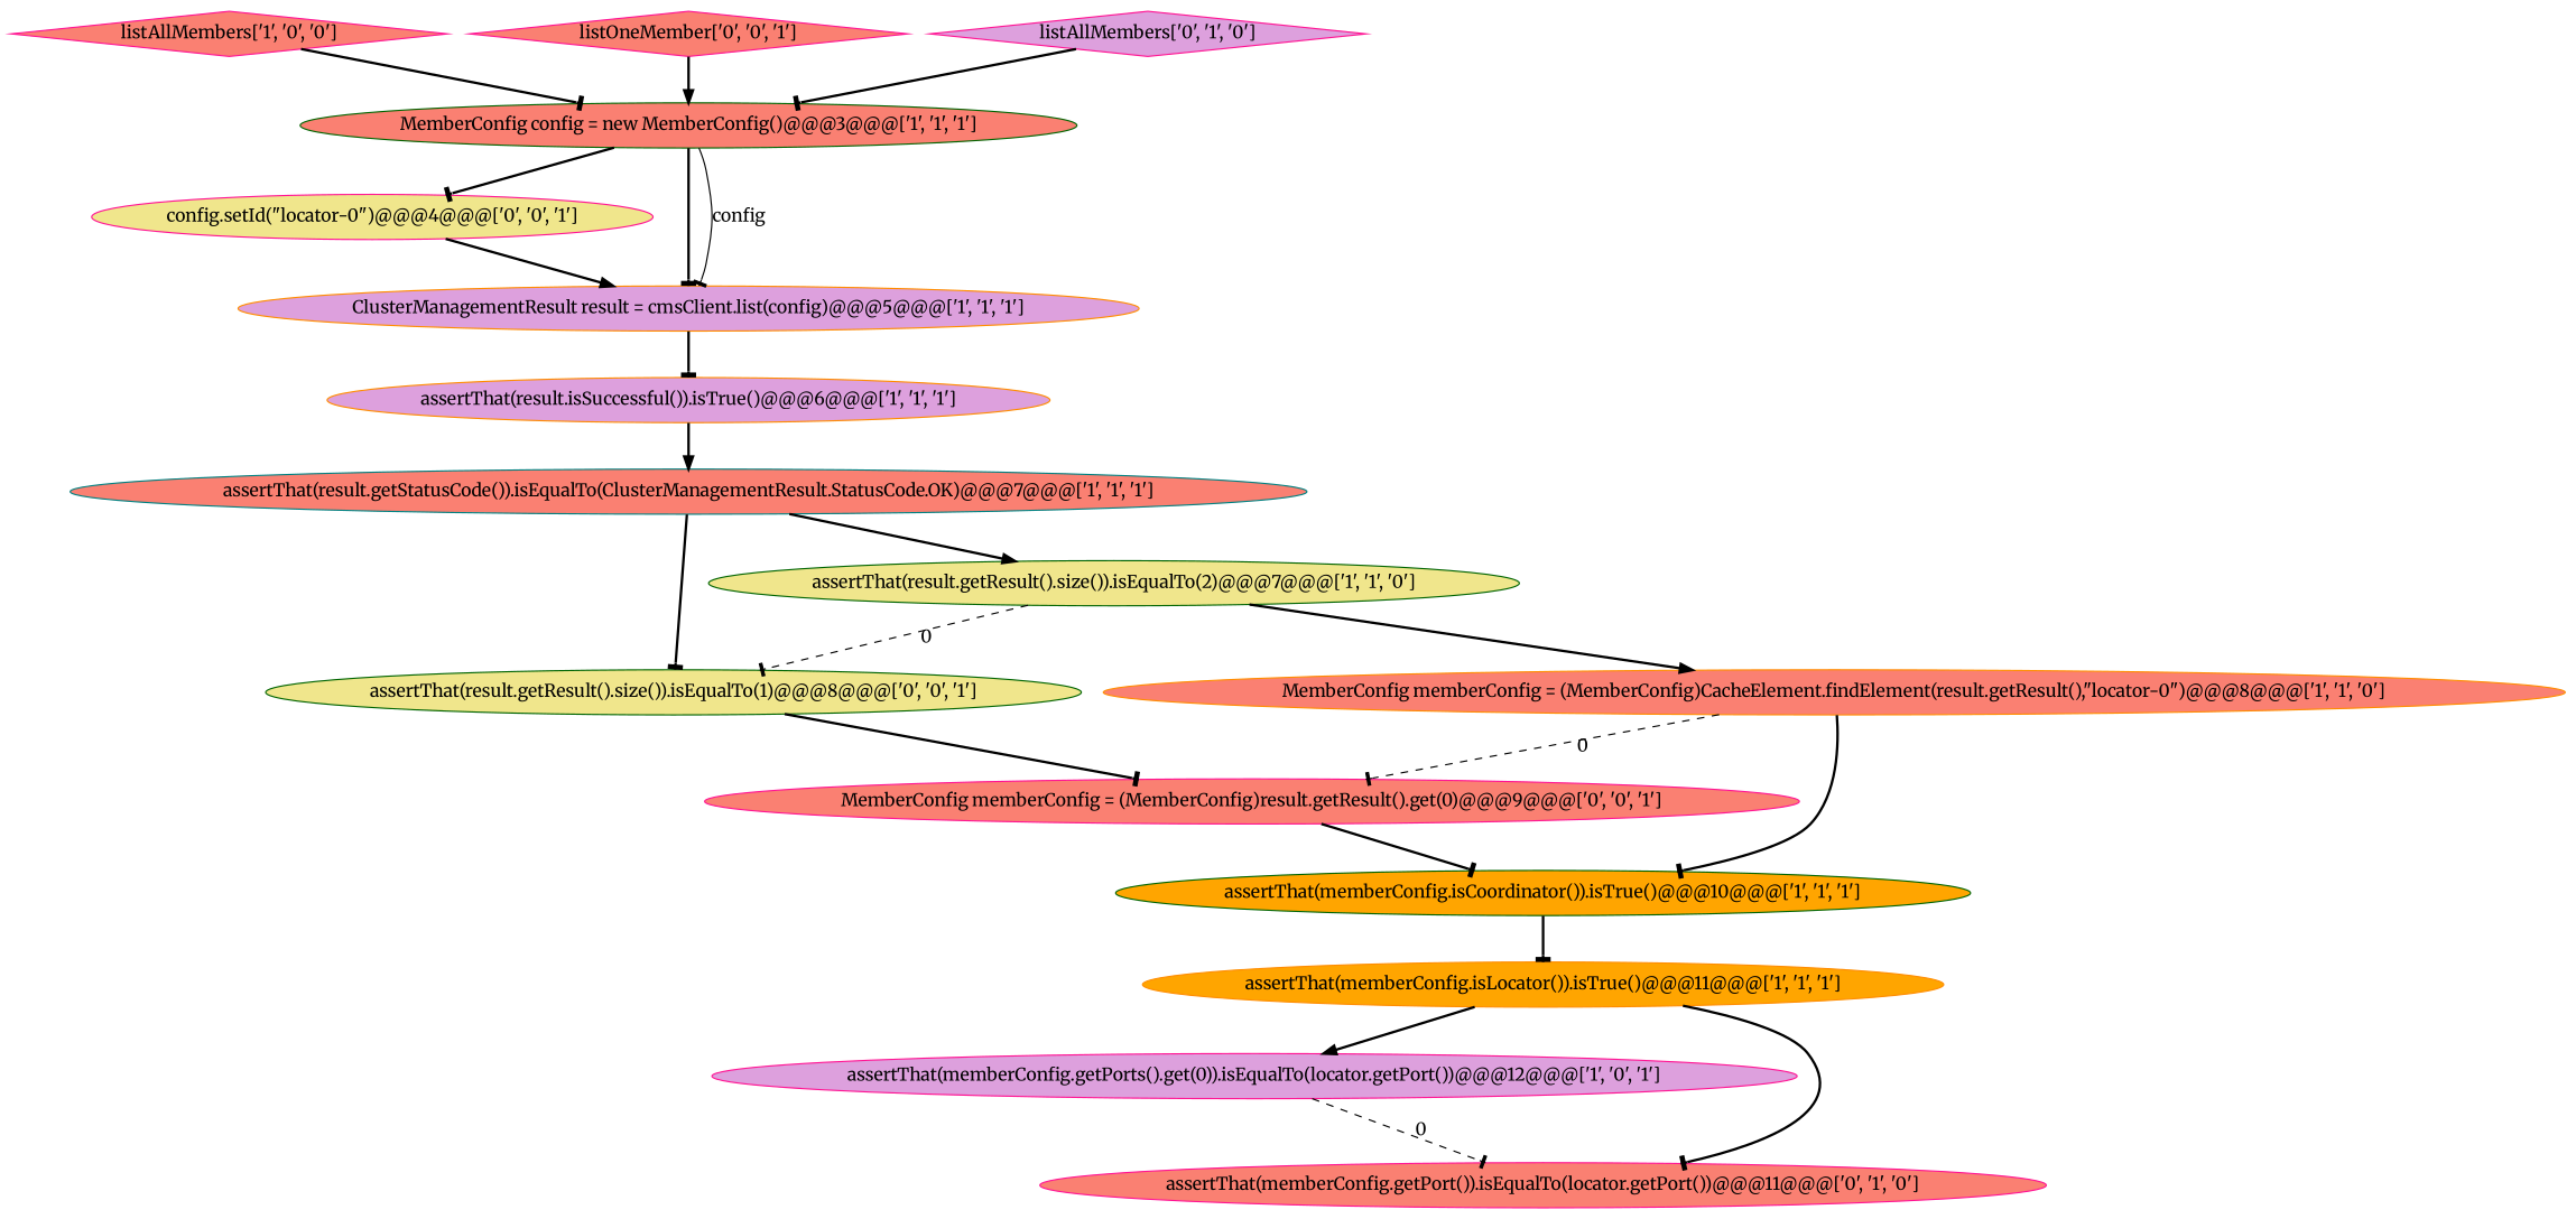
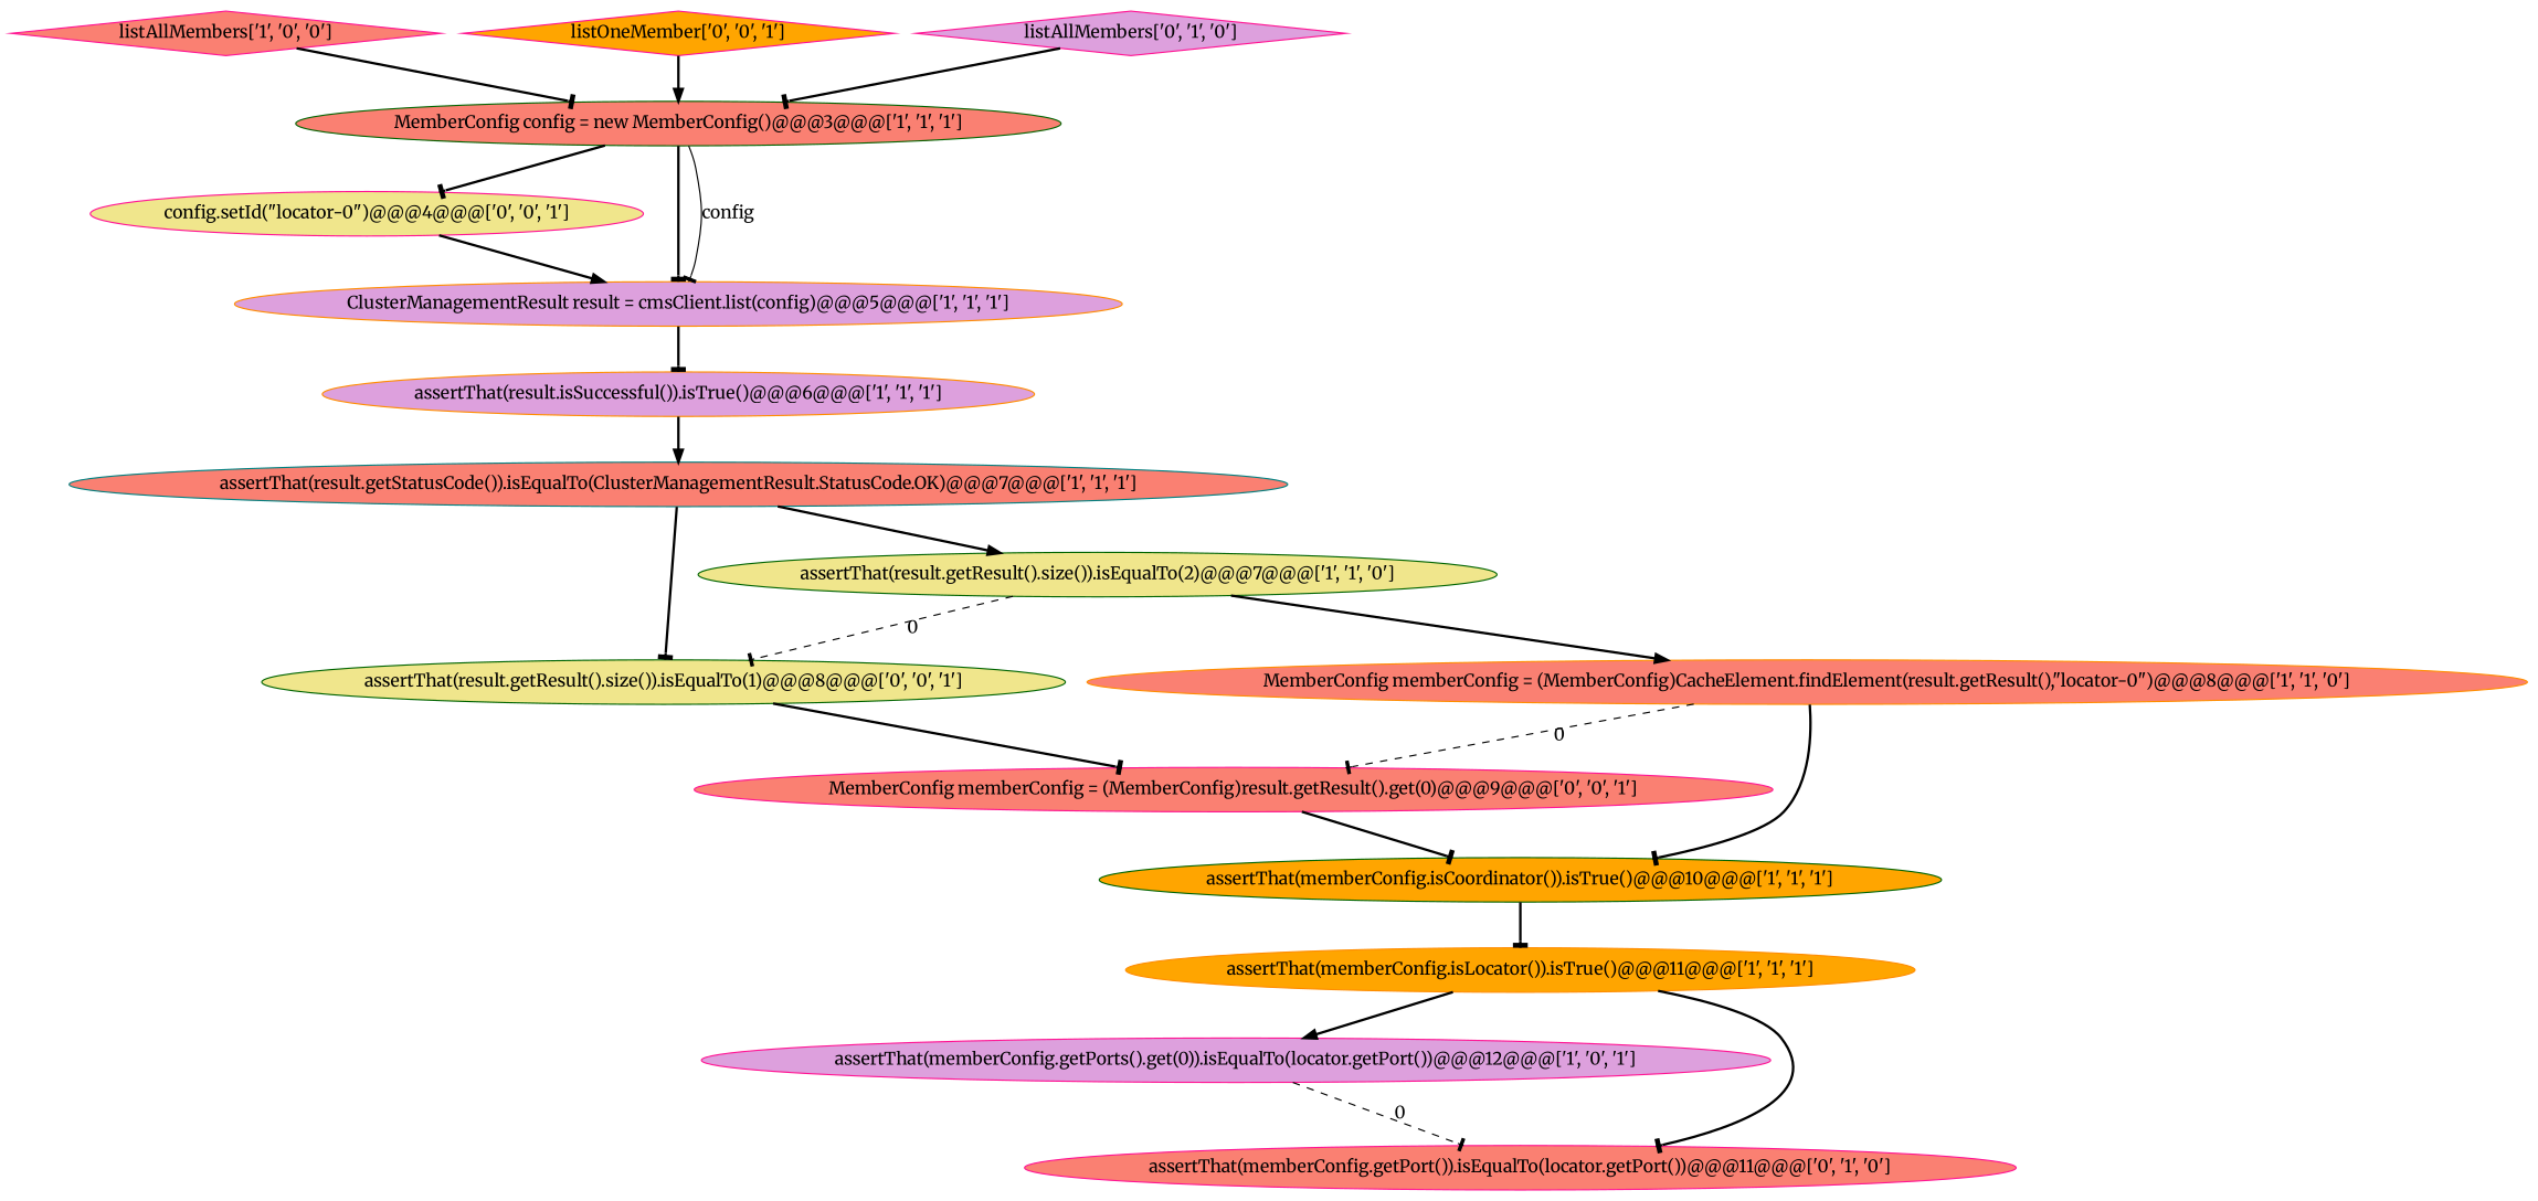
  digraph {
    fontname=Merriweather
    node [fillcolor=salmon shape=ellipse style=filled color=deeppink fontname=Merriweather]
    edge [style=bold arrowhead=tee fontname=Merriweather]
    n1 [label="listAllMembers['1', '0', '0']" shape=diamond]
    n2 [label="MemberConfig config = new MemberConfig()@@@3@@@['1', '1', '1']" color=darkgreen]
    n3 [fillcolor=plum label="assertThat(result.isSuccessful()).isTrue()@@@6@@@['1', '1', '1']" color=darkorange]
    n4 [label="assertThat(result.getStatusCode()).isEqualTo(ClusterManagementResult.StatusCode.OK)@@@7@@@['1', '1', '1']" color=teal]
    n5 [fillcolor=plum label="assertThat(memberConfig.getPorts().get(0)).isEqualTo(locator.getPort())@@@12@@@['1', '0', '1']"]
    n6 [label="assertThat(memberConfig.getPort()).isEqualTo(locator.getPort())@@@11@@@['0', '1', '0']"]
    n7 [label="MemberConfig memberConfig = (MemberConfig)result.getResult().get(0)@@@9@@@['0', '0', '1']"]
    n8 [fillcolor=orange label="assertThat(memberConfig.isCoordinator()).isTrue()@@@10@@@['1', '1', '1']" color=darkgreen]
    n9 [label="MemberConfig memberConfig = (MemberConfig)CacheElement.findElement(result.getResult(),\"locator-0\")@@@8@@@['1', '1', '0']" color=darkorange]
    n10 [fillcolor=khaki label="assertThat(result.getResult().size()).isEqualTo(1)@@@8@@@['0', '0', '1']" color=darkgreen]
    n11 [fillcolor=khaki label="assertThat(result.getResult().size()).isEqualTo(2)@@@7@@@['1', '1', '0']" color=darkgreen]
    n12 [fillcolor=khaki label="config.setId(\"locator-0\")@@@4@@@['0', '0', '1']"]
    n13 [fillcolor=plum label="ClusterManagementResult result = cmsClient.list(config)@@@5@@@['1', '1', '1']" color=darkorange]
-   n14 [label="listOneMember['0', '0', '1']" shape=diamond]
+   n14 [fillcolor=orange label="listOneMember['0', '0', '1']" shape=diamond]
    n15 [fillcolor=orange label="assertThat(memberConfig.isLocator()).isTrue()@@@11@@@['1', '1', '1']" color=darkorange]
    n16 [fillcolor=plum label="listAllMembers['0', '1', '0']" shape=diamond]
    n1 -> n2
    n2 -> n12
    n2 -> n13
    n2 -> n13 [label=config style=solid]
    n3 -> n4 [arrowhead=normal]
    n4 -> n10
    n4 -> n11 [arrowhead=normal]
    n5 -> n6 [label=0 style=dashed]
    n7 -> n8
    n8 -> n15
    n9 -> n7 [label=0 style=dashed]
    n9 -> n8
    n10 -> n7
    n11 -> n9 [arrowhead=normal]
    n11 -> n10 [label=0 style=dashed]
    n12 -> n13 [arrowhead=normal]
    n13 -> n3
    n14 -> n2 [arrowhead=normal]
    n15 -> n5 [arrowhead=normal]
    n15 -> n6
    n16 -> n2
  }
